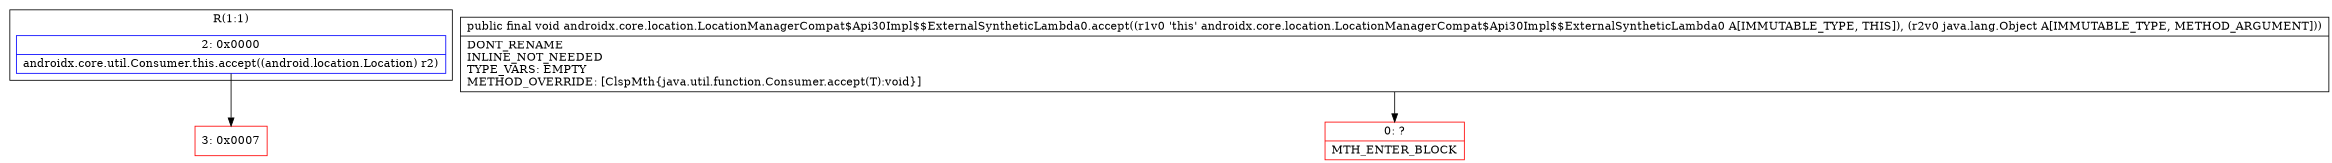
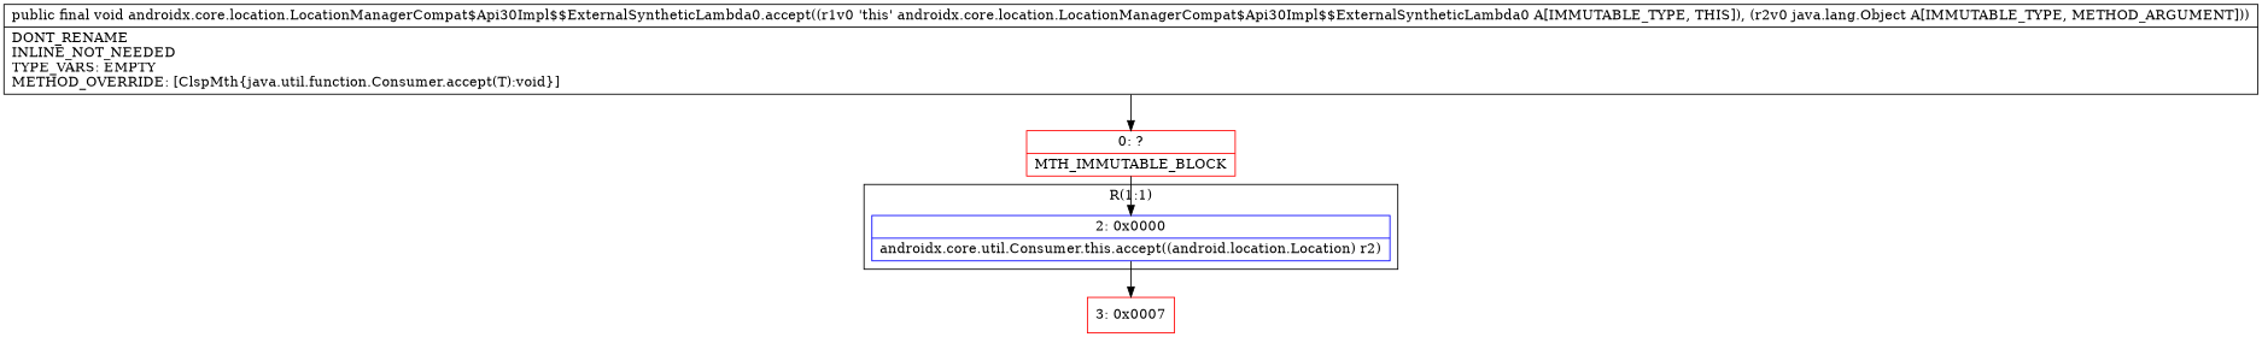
  digraph {
    node [color=red shape=record]
    n1 [color=blue label="{2\:\ 0x0000|androidx.core.util.Consumer.this.accept((android.location.Location) r2)\l}"]
    n2 [label="{3\:\ 0x0007}"]
-   n3 [label="{0\:\ ?|MTH_ENTER_BLOCK\l}"]
+   n3 [label="{0\:\ ?|MTH_IMMUTABLE_BLOCK\l}"]
    n4 [label="{public final void androidx.core.location.LocationManagerCompat$Api30Impl$$ExternalSyntheticLambda0.accept((r1v0 'this' androidx.core.location.LocationManagerCompat$Api30Impl$$ExternalSyntheticLambda0 A[IMMUTABLE_TYPE, THIS]), (r2v0 java.lang.Object A[IMMUTABLE_TYPE, METHOD_ARGUMENT]))  | DONT_RENAME\lINLINE_NOT_NEEDED\lTYPE_VARS: EMPTY\lMETHOD_OVERRIDE: [ClspMth\{java.util.function.Consumer.accept(T):void\}]\l}" color=""]
    subgraph cluster_1 {
      label="R(1:1)"
      n1
    }
    n1 -> n2
+   n3 -> n1
    n4 -> n3
  }
